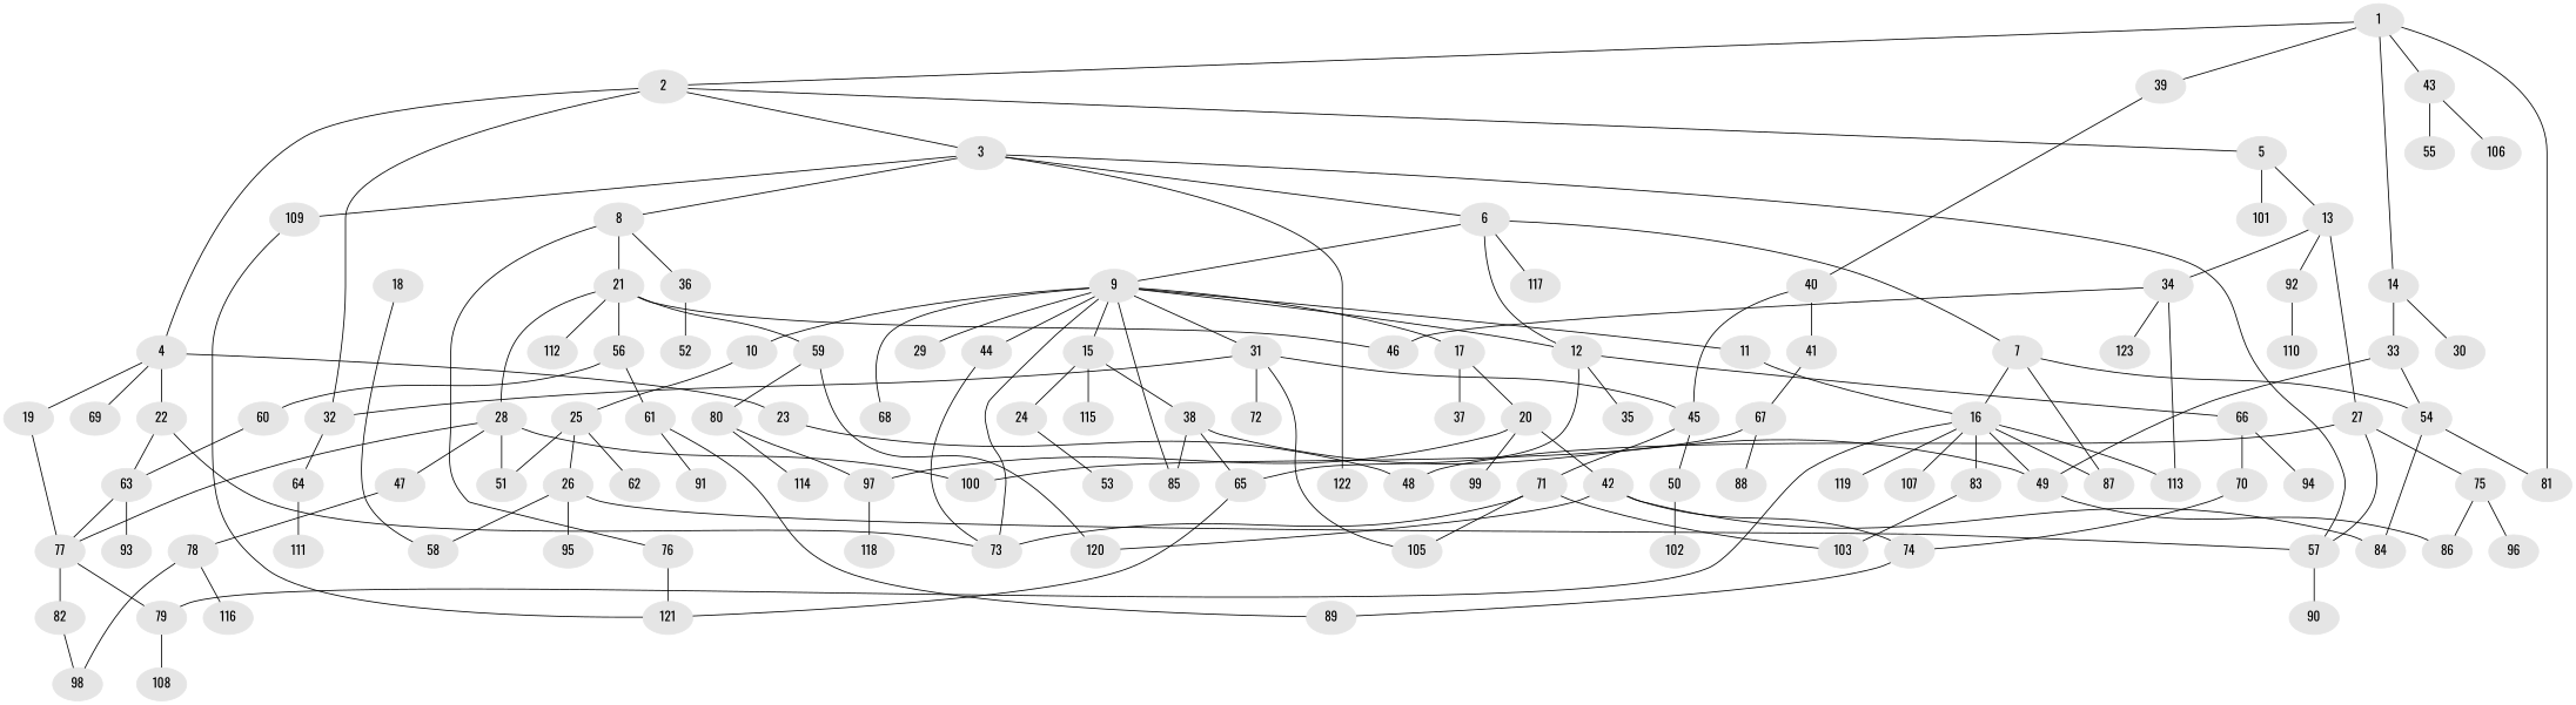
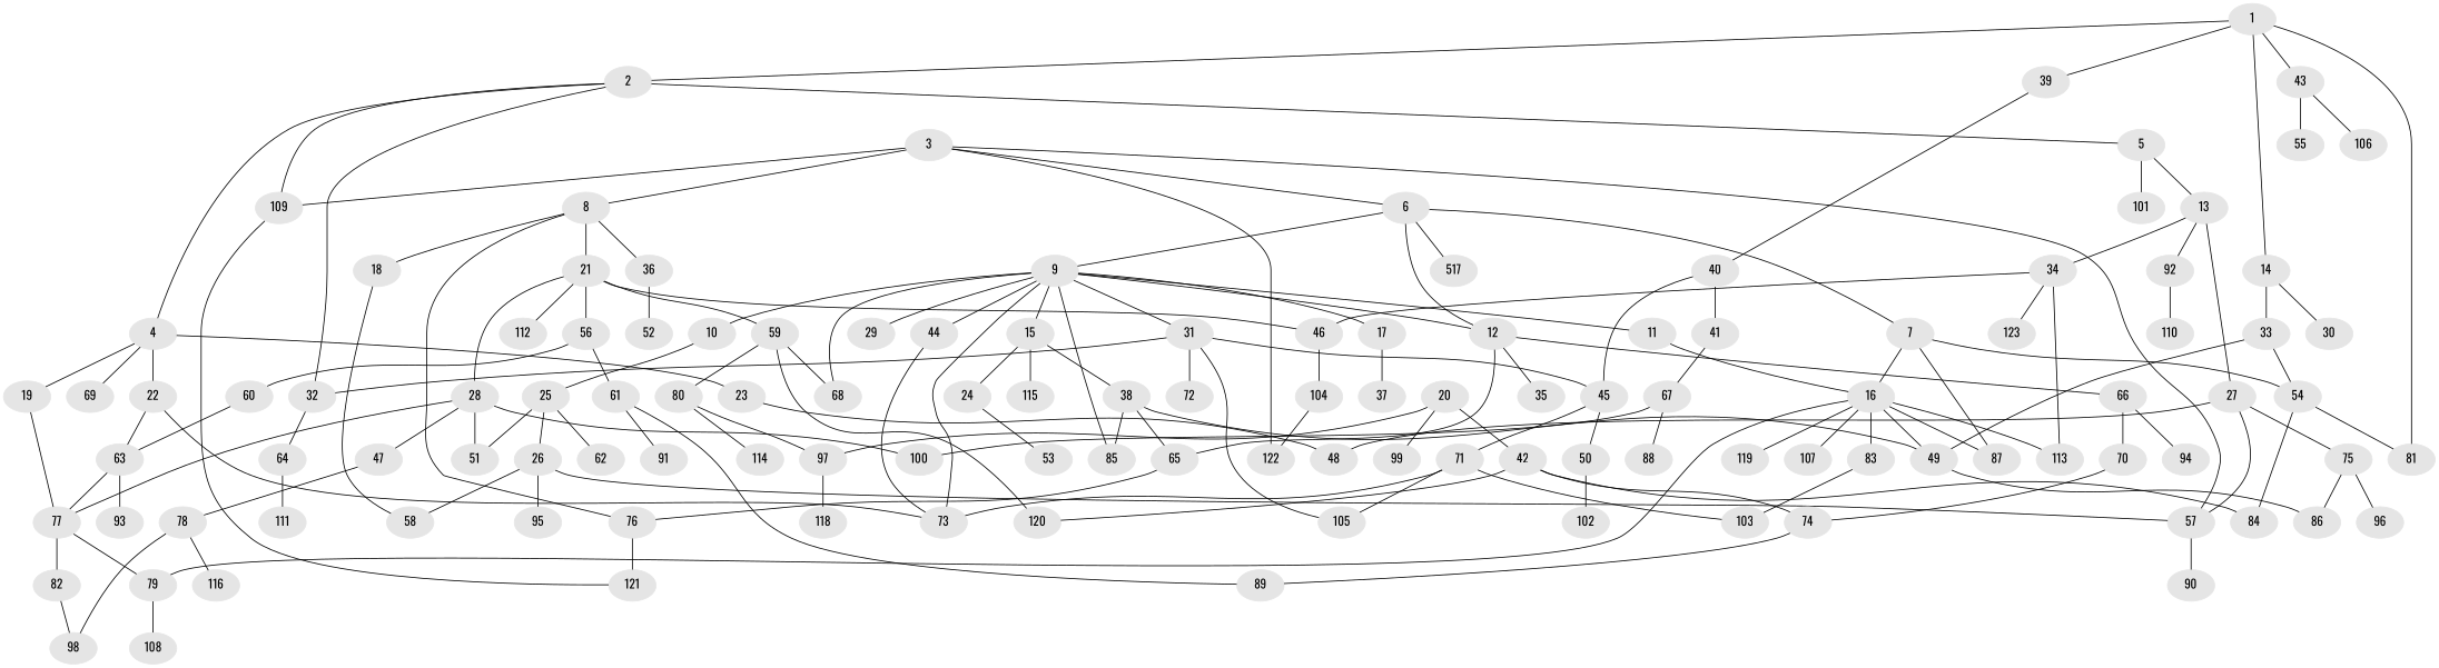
  graph {
    fontname=Oswald
    node [color=gray90 fontname=Oswald style=filled]
    edge [fontname=Oswald]
    1
    2
    14
    39
    43
    81
    3
    4
    5
    32
    30
    33
    40
    55
    106
    6
    8
    57
    109
    122
    19
    22
    23
    69
    13
    101
    64
    7
    9
    12
-   117
+   117 [label=517]
    18
    21
    36
    76
    90
    121
    77
    73
    63
    48
    27
    34
    92
    16
    54
    87
    10
    11
    15
    17
    29
    31
    44
    68
    85
    35
    65
    66
    113
    49
    79
    83
    107
    119
    84
    58
    28
    46
    56
    59
    112
    52
    25
    24
    38
    115
    20
    37
    45
    72
    105
    26
    51
    62
    70
    94
    75
    123
    110
    53
    86
    108
    103
    42
    97
    99
    82
    74
    120
    118
    47
    100
+   104
    60
    61
    80
    93
    95
    96
    78
    50
    71
    111
    41
    67
    88
    89
    102
    98
    116
    91
    114
    1 -- 2
    1 -- 14
    1 -- 39
    1 -- 43
    1 -- 81
-   2 -- 3
+   2 -- 109
    2 -- 4
    2 -- 5
    2 -- 32
    14 -- 30
    14 -- 33
    39 -- 40
    43 -- 55
    43 -- 106
    3 -- 6
    3 -- 8
    3 -- 57
    3 -- 109
    3 -- 122
    4 -- 19
    4 -- 22
    4 -- 23
    4 -- 69
    5 -- 13
    5 -- 101
    32 -- 64
    33 -- 54
    33 -- 49
    40 -- 45
    40 -- 41
    6 -- 7
    6 -- 9
    6 -- 12
    6 -- 117
+   8 -- 18
    8 -- 21
    8 -- 36
    8 -- 76
    57 -- 90
    109 -- 121
    19 -- 77
    22 -- 73
    22 -- 63
    23 -- 48
    13 -- 27
    13 -- 34
    13 -- 92
    64 -- 111
    7 -- 16
    7 -- 54
    7 -- 87
    9 -- 12
    9 -- 73
    9 -- 10
    9 -- 11
    9 -- 15
    9 -- 17
    9 -- 29
    9 -- 31
    9 -- 44
    9 -- 68
    9 -- 85
    12 -- 35
    12 -- 65
    12 -- 66
    18 -- 58
    21 -- 28
    21 -- 46
    21 -- 56
    21 -- 59
    21 -- 112
    36 -- 52
    76 -- 121
    77 -- 79
    77 -- 82
    63 -- 77
    63 -- 93
    27 -- 57
    27 -- 48
    27 -- 75
    34 -- 113
    34 -- 46
    34 -- 123
    92 -- 110
    16 -- 87
    16 -- 113
    16 -- 49
    16 -- 79
    16 -- 83
    16 -- 107
    16 -- 119
    54 -- 81
    54 -- 84
    10 -- 25
    11 -- 16
    15 -- 24
    15 -- 38
    15 -- 115
-   17 -- 20
    17 -- 37
    31 -- 32
    31 -- 45
    31 -- 72
    31 -- 105
    44 -- 73
-   65 -- 121
+   65 -- 76
    66 -- 70
    66 -- 94
    49 -- 86
    79 -- 108
    83 -- 103
    28 -- 77
    28 -- 51
    28 -- 47
    28 -- 100
+   46 -- 104
    56 -- 60
    56 -- 61
+   59 -- 68
    59 -- 120
    59 -- 80
    25 -- 26
    25 -- 51
    25 -- 62
    24 -- 53
    38 -- 85
    38 -- 65
    38 -- 49
    20 -- 42
    20 -- 97
    20 -- 99
    45 -- 50
    45 -- 71
    26 -- 57
    26 -- 58
    26 -- 95
    70 -- 74
    75 -- 86
    75 -- 96
    42 -- 84
    42 -- 74
    42 -- 120
    97 -- 118
    82 -- 98
    74 -- 89
    47 -- 78
+   104 -- 122
    60 -- 63
    61 -- 89
    61 -- 91
    80 -- 97
    80 -- 114
    78 -- 98
    78 -- 116
    50 -- 102
    71 -- 73
    71 -- 105
    71 -- 103
    41 -- 67
    67 -- 100
    67 -- 88
  }
